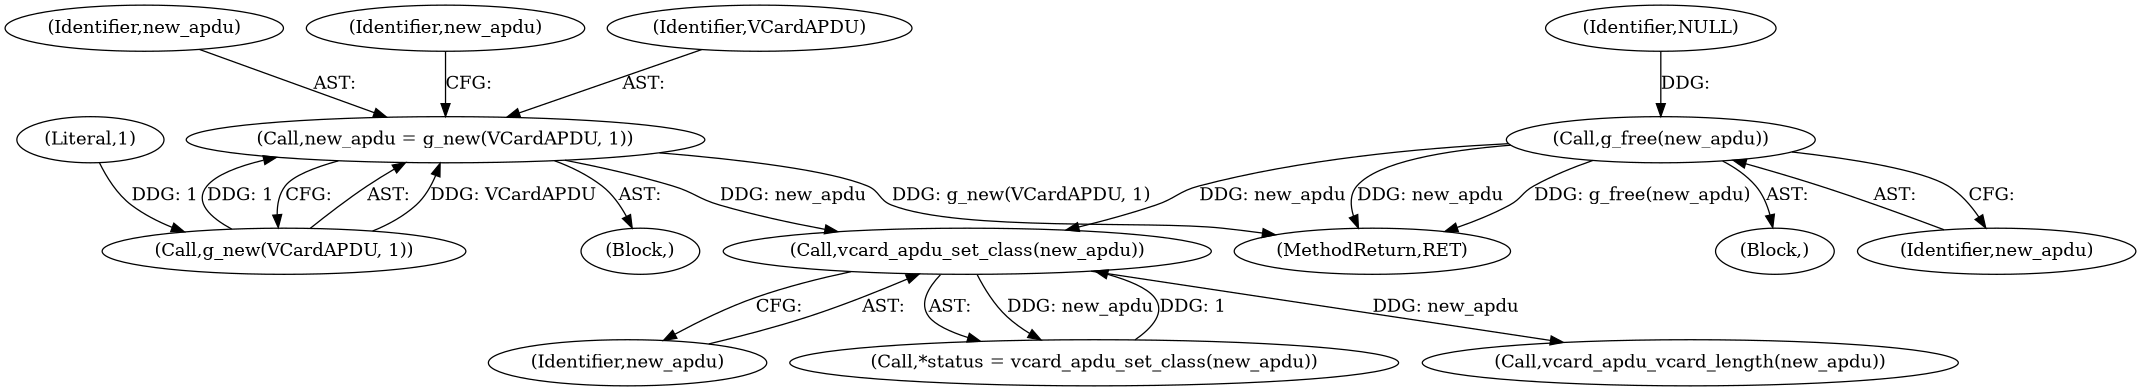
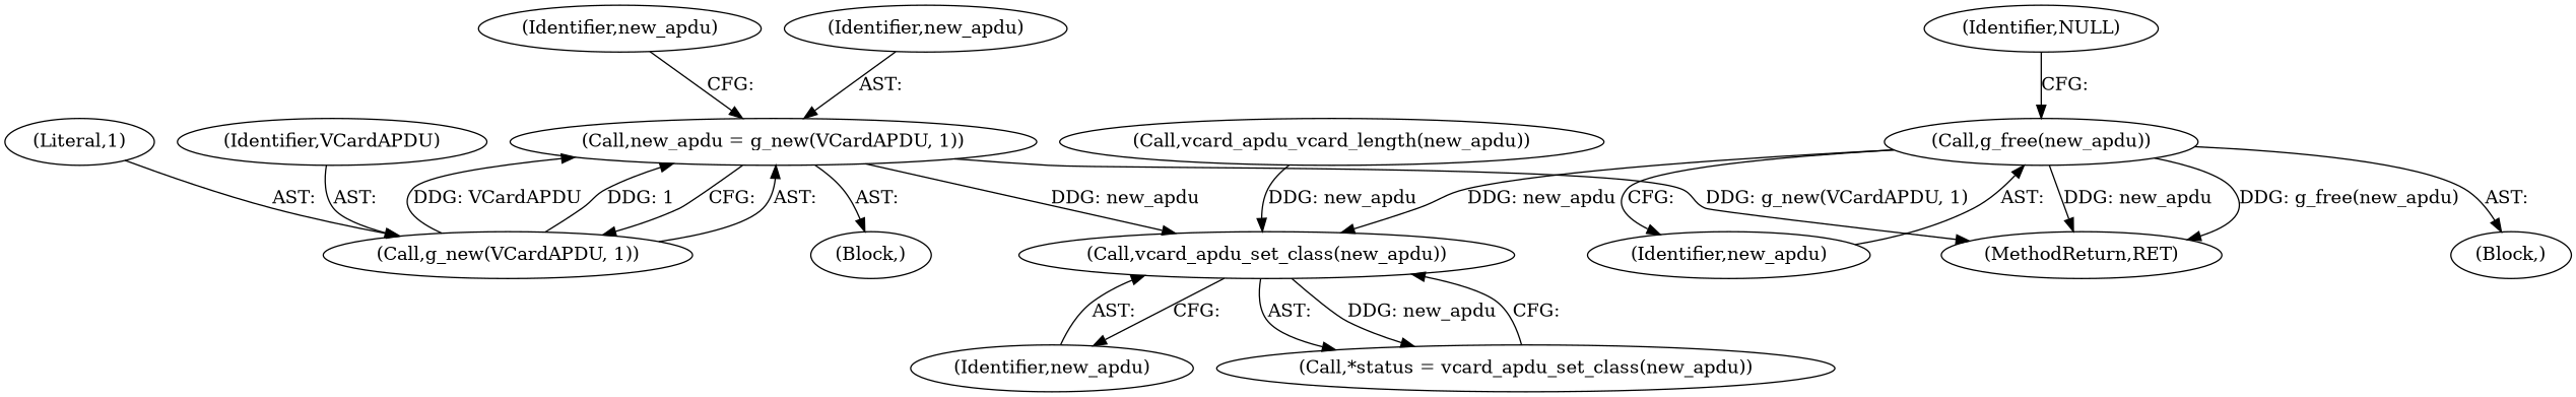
  digraph {
    n1 [label="(Call,g_free(new_apdu))"]
    n2 [label="(Block,)"]
    n3 [label="(MethodReturn,RET)"]
    n4 [label="(Identifier,new_apdu)"]
    n5 [label="(Call,vcard_apdu_set_class(new_apdu))"]
    n6 [label="(Identifier,new_apdu)"]
    n7 [label="(Call,*status = vcard_apdu_set_class(new_apdu))"]
    n8 [label="(Call,vcard_apdu_vcard_length(new_apdu))"]
    n9 [label="(Call,new_apdu = g_new(VCardAPDU, 1))"]
    n10 [label="(Call,g_new(VCardAPDU, 1))"]
    n11 [label="(Block,)"]
    n12 [label="(Literal,1)"]
    n13 [label="(Identifier,NULL)"]
    n14 [label="(Identifier,new_apdu)"]
    n15 [label="(Identifier,new_apdu)"]
    n16 [label="(Identifier,VCardAPDU)"]
    n1 -> n2 [label="AST: "]
    n1 -> n3 [label="DDG: g_free(new_apdu)"]
    n1 -> n3 [label="DDG: new_apdu"]
    n1 -> n4 [label="CFG: "]
    n1 -> n5 [label="DDG: new_apdu"]
    n4 -> n1 [label="AST: "]
    n5 -> n6 [label="CFG: "]
    n5 -> n7 [label="AST: "]
    n5 -> n7 [label="DDG: new_apdu"]
-   n5 -> n8 [label="DDG: new_apdu"]
+   n8 -> n5 [label="DDG: new_apdu"]
    n6 -> n5 [label="AST: "]
-   n7 -> n5 [label="DDG: 1"]
+   n7 -> n5 [label="CFG: "]
    n9 -> n3 [label="DDG: g_new(VCardAPDU, 1)"]
    n9 -> n5 [label="DDG: new_apdu"]
    n9 -> n10 [label="CFG: "]
    n9 -> n11 [label="AST: "]
    n10 -> n9 [label="AST: "]
    n10 -> n9 [label="DDG: VCardAPDU"]
    n10 -> n9 [label="DDG: 1"]
-   n12 -> n10 [label="DDG: 1"]
-   n13 -> n1 [label="DDG: "]
+   n12 -> n10 [label="AST: "]
+   n13 -> n1 [label="CFG: "]
    n14 -> n9 [label="AST: "]
    n15 -> n9 [label="CFG: "]
-   n16 -> n9 [label="AST: "]
+   n16 -> n10 [label="AST: "]
  }
